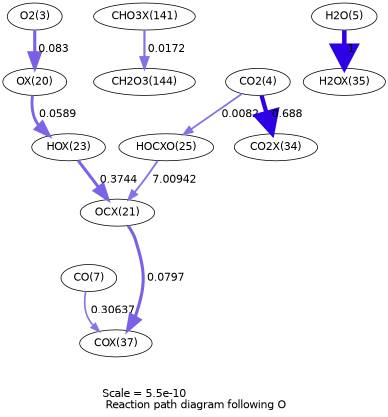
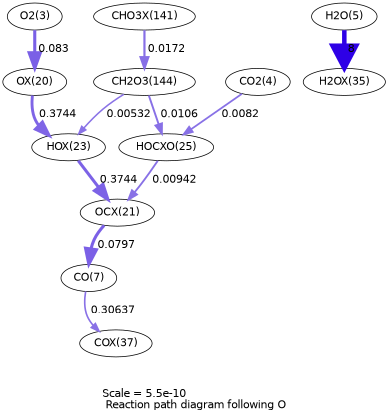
  digraph {
    fontname=Helvetica
    label="Scale = 5.5e-10\l Reaction path diagram following O"
    node [fontname=Helvetica]
    edge [fontname=Helvetica]
    n1 [label="O2(3)"]
    n2 [label="OX(20)"]
    n3 [label="HOX(23)"]
    n4 [label="OCX(21)"]
    n5 [label="CO(7)"]
    n6 [label="COX(37)"]
    n7 [label="HOCXO(25)"]
    n8 [label="CH2O3(144)"]
    n9 [label="H2O(5)"]
    n10 [label="H2OX(35)"]
    n11 [label="CO2(4)"]
-   n12 [label="CO2X(34)"]
    n13 [label="CHO3X(141)"]
    n1 -> n2 [arrowsize=2.06 color="0.7, 0.583, 0.9" label=" 0.083" penwidth=4.12]
-   n2 -> n3 [arrowsize=1.93 color="0.7, 0.559, 0.9" label=" 0.0589" penwidth=3.86]
+   n2 -> n3 [arrowsize=1.93 color="0.7, 0.559, 0.9" label=" 0.3744" penwidth=3.86]
    n3 -> n4 [arrowsize=2.02 color="0.7, 0.574, 0.9" label=" 0.3744" penwidth=4.04]
-   n4 -> n6 [arrowsize=2.05 color="0.7, 0.58, 0.9" label=" 0.0797" penwidth=4.09]
+   n4 -> n5 [arrowsize=2.05 color="0.7, 0.58, 0.9" label=" 0.0797" penwidth=4.09]
    n5 -> n6 [arrowsize=1.09 color="0.7, 0.506, 0.9" label=" 0.30637" penwidth=2.18]
-   n7 -> n4 [arrowsize=1.24 color="0.7, 0.509, 0.9" label=" 7.00942" penwidth=2.48]
-   n9 -> n10 [arrowsize=3 color="0.7, 1.5, 0.9" label=" 1" penwidth=6]
+   n7 -> n4 [arrowsize=1.24 color="0.7, 0.509, 0.9" label=" 0.00942" penwidth=2.48]
+   n8 -> n3 [arrowsize=1.02 color="0.7, 0.505, 0.9" label=" 0.00532" penwidth=2.05]
+   n8 -> n7 [arrowsize=1.29 color="0.7, 0.511, 0.9" label=" 0.0106" penwidth=2.57]
+   n9 -> n10 [arrowsize=3 color="0.7, 1.5, 0.9" label=" 8" penwidth=6]
    n11 -> n7 [arrowsize=1.19 color="0.7, 0.508, 0.9" label=" 0.0082" penwidth=2.37]
-   n11 -> n12 [arrowsize=2.86 color="0.7, 1.19, 0.9" label=" 0.688" penwidth=5.72]
    n13 -> n8 [arrowsize=1.47 color="0.7, 0.517, 0.9" label=" 0.0172" penwidth=2.93]
  }
